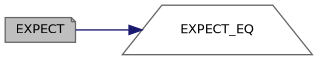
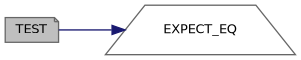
  digraph {
    rankdir=LR
    node [color=gray40 fontname=Helvetica fontsize=10 style=filled]
-   n1 [fillcolor=grey75 fontcolor=black height=0.2 label=EXPECT shape=note width=0.4]
+   n1 [fillcolor=grey75 fontcolor=black height=0.2 label=TEST shape=note width=0.4]
    n2 [fillcolor=white height=0.2 label=EXPECT_EQ shape=trapezium width=0.4]
    n1 -> n2 [color=midnightblue fontname=Helvetica fontsize=10 labelfontname=Helvetica labelfontsize=10 style=solid]
  }
